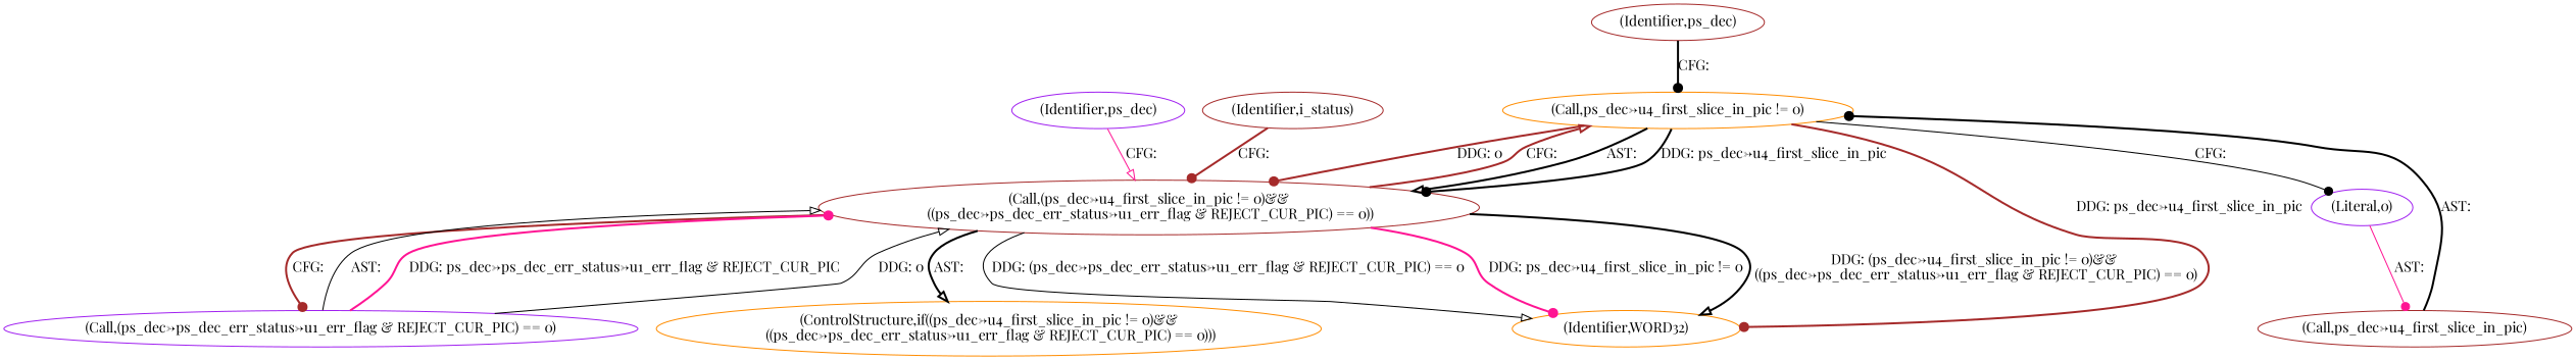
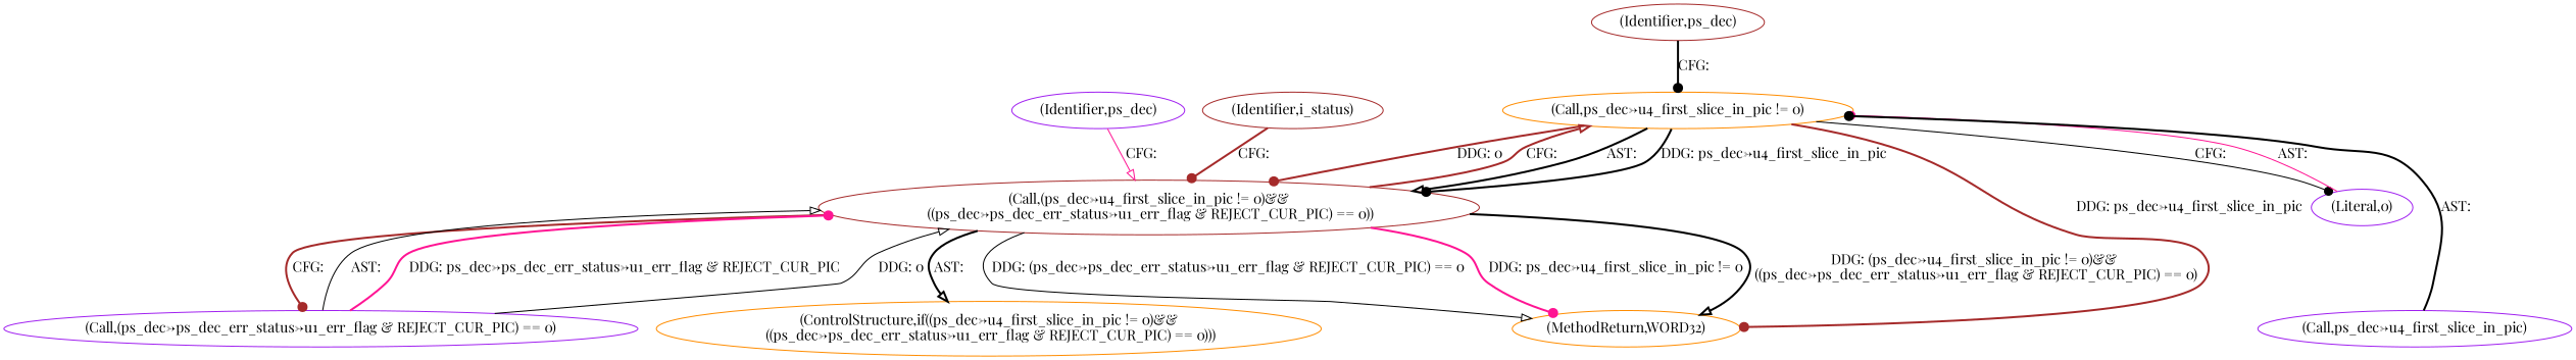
  digraph {
    fontname="Playfair Display"
    node [color=purple fontname="Playfair Display"]
    edge [arrowhead=dot color=black fontname="Playfair Display" style=bold]
    n1 [color=darkorange label="(Call,ps_dec->u4_first_slice_in_pic != 0)"]
    n2 [color=brown label="(Call,(ps_dec->u4_first_slice_in_pic != 0)&&\n ((ps_dec->ps_dec_err_status->u1_err_flag & REJECT_CUR_PIC) == 0))"]
-   n3 [color=darkorange label="(Identifier,WORD32)"]
+   n3 [color=darkorange label="(MethodReturn,WORD32)"]
    n4 [label="(Literal,0)"]
    n5 [label="(Call,(ps_dec->ps_dec_err_status->u1_err_flag & REJECT_CUR_PIC) == 0)"]
    n6 [color=darkorange label="(ControlStructure,if((ps_dec->u4_first_slice_in_pic != 0)&&\n ((ps_dec->ps_dec_err_status->u1_err_flag & REJECT_CUR_PIC) == 0)))"]
    n7 [label="(Identifier,ps_dec)"]
-   n8 [color=brown label="(Call,ps_dec->u4_first_slice_in_pic)"]
+   n8 [label="(Call,ps_dec->u4_first_slice_in_pic)"]
    n9 [color=brown label="(Identifier,i_status)"]
    n10 [color=brown label="(Identifier,ps_dec)"]
    n1 -> n2 [arrowhead=onormal label="AST: "]
    n1 -> n2 [label="DDG: ps_dec->u4_first_slice_in_pic"]
    n1 -> n2 [color=brown label="DDG: 0"]
    n1 -> n3 [color=brown label="DDG: ps_dec->u4_first_slice_in_pic"]
    n1 -> n4 [label="CFG: " style=solid]
    n2 -> n1 [arrowhead=onormal color=brown label="CFG: "]
    n2 -> n3 [arrowhead=onormal label="DDG: (ps_dec->ps_dec_err_status->u1_err_flag & REJECT_CUR_PIC) == 0" style=solid]
    n2 -> n3 [color=deeppink label="DDG: ps_dec->u4_first_slice_in_pic != 0"]
    n2 -> n3 [arrowhead=onormal label="DDG: (ps_dec->u4_first_slice_in_pic != 0)&&\n ((ps_dec->ps_dec_err_status->u1_err_flag & REJECT_CUR_PIC) == 0)"]
    n2 -> n5 [color=brown label="CFG: "]
    n2 -> n6 [arrowhead=onormal label="AST: "]
-   n4 -> n8 [color=deeppink label="AST: " style=solid]
+   n4 -> n1 [color=deeppink label="AST: " style=solid]
    n5 -> n2 [arrowhead=onormal label="AST: " style=solid]
    n5 -> n2 [color=deeppink label="DDG: ps_dec->ps_dec_err_status->u1_err_flag & REJECT_CUR_PIC"]
    n5 -> n2 [arrowhead=onormal label="DDG: 0" style=solid]
    n7 -> n2 [arrowhead=onormal color=deeppink label="CFG: " style=solid]
    n8 -> n1 [label="AST: "]
    n9 -> n2 [color=brown label="CFG: "]
    n10 -> n1 [label="CFG: "]
  }
